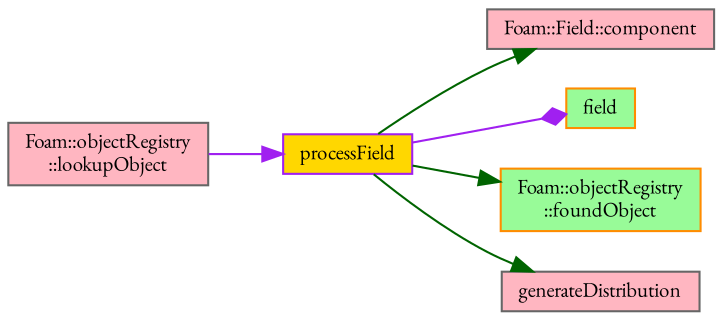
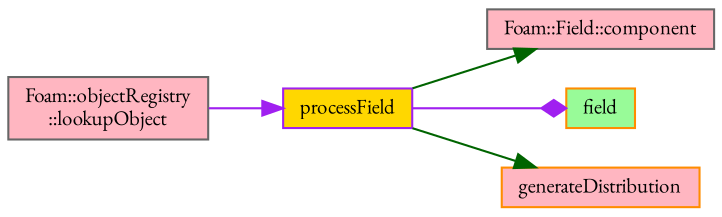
  digraph {
    fontname="EB Garamond"
    rankdir=LR
    node [color=gray40 fillcolor=lightpink fontname="EB Garamond" fontsize=10 shape=record style=filled]
    edge [arrowhead=normal color=darkgreen fontname="EB Garamond" fontsize=10 labelfontname=Helvetica labelfontsize=10 style=solid]
    n1 [color=purple fillcolor=gold fontcolor=black height=0.2 label=processField width=0.4]
    n2 [height=0.2 label="Foam::Field::component" width=0.4]
    n3 [color=darkorange fillcolor=palegreen height=0.2 label=field width=0.4]
-   n4 [color=darkorange fillcolor=palegreen height=0.2 label="Foam::objectRegistry\l::foundObject" width=0.4]
-   n5 [height=0.2 label=generateDistribution width=0.4]
+   n5 [color=darkorange height=0.2 label=generateDistribution width=0.4]
    n6 [height=0.2 label="Foam::objectRegistry\l::lookupObject" width=0.4]
    n1 -> n2
    n1 -> n3 [arrowhead=diamond color=purple]
-   n1 -> n4
    n1 -> n5
    n6 -> n1 [color=purple]
  }
